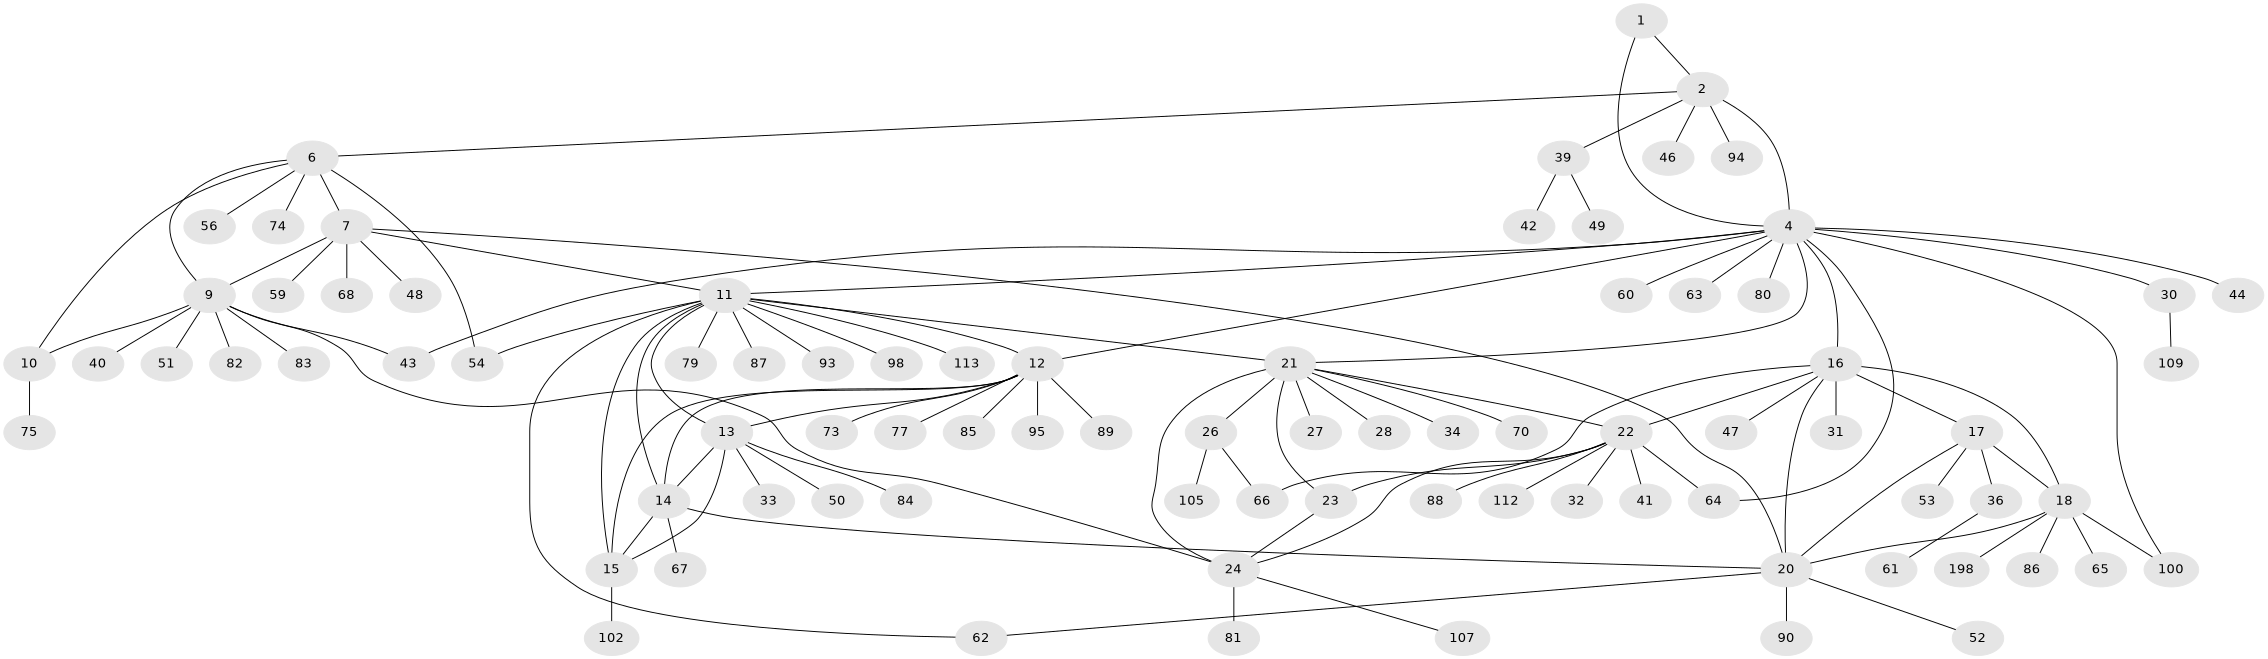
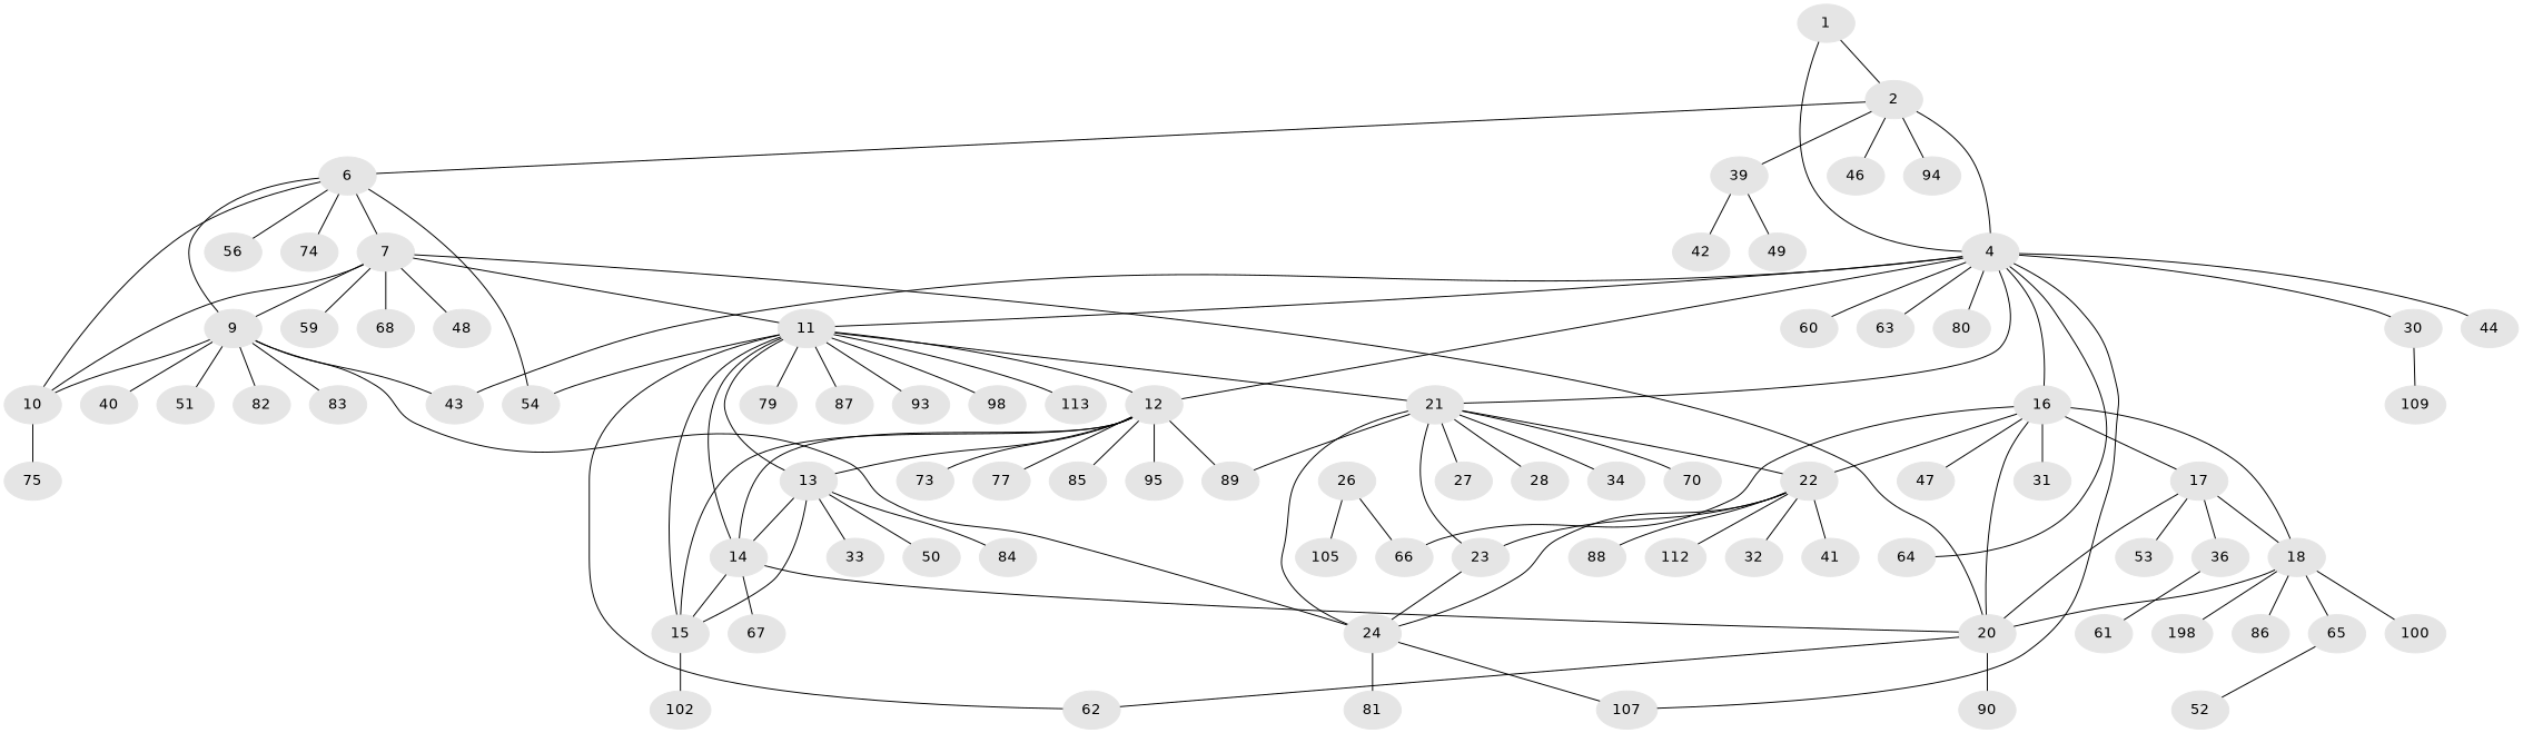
  graph {
    fontname="DejaVu Sans"
    node [color=gray90 fontname="DejaVu Sans" style=filled]
    edge [fontname="DejaVu Sans"]
    1 [super="+71"]
    2 [super="+3"]
    4 [super="+5"]
    6 [super="+103"]
    39 [super="+101"]
    46
    94
    11 [super="+106"]
    12 [super="+45"]
    16 [super="+72"]
    21 [super="+25"]
    30 [super="+37"]
    43
    44
    60
    63
    64
    80
    107
    7 [super="+8"]
    9 [super="+29"]
    10 [super="+38"]
    54 [super="+57"]
    56
    74 [super="+111"]
    42
    49
    13 [super="+78"]
    14 [super="+58"]
    15 [super="+99"]
    62
    79
    87 [super="+110"]
    93
    98
    113
    73
    77
    85 [super="+104"]
    89
    95
    20 [super="+76"]
    17 [super="+19"]
    18 [super="+55"]
    22 [super="+69"]
    31
    47 [super="+97"]
    66
    24 [super="+114"]
    23 [super="+92"]
    26
    27
    28
    34 [super="+91"]
    70
    109
    48
    59
    68
    40
    51
    82
    83
    75
    52
    90
    81
    33
    50
    84
    67
    102
    36 [super="+96"]
    53
    65
    86
    100
    n78 [label=198]
    32 [super="+35"]
    41
    88
    112
    61
    105
    1 -- 2 [weight=2]
    1 -- 4 [weight=2]
    2 -- 4 [weight=4]
    2 -- 6
    2 -- 39
    2 -- 46
    2 -- 94
    4 -- 11
    4 -- 12
    4 -- 16
    4 -- 21
    4 -- 30
    4 -- 43
    4 -- 44
    4 -- 60
    4 -- 63
    4 -- 64
    4 -- 80
-   4 -- 100
+   4 -- 107
    6 -- 7 [weight=2]
    6 -- 9
    6 -- 10
    6 -- 54
    6 -- 56
    6 -- 74
    39 -- 42
    39 -- 49
    11 -- 12
    11 -- 21
    11 -- 54
    11 -- 13
    11 -- 14
    11 -- 15
    11 -- 62
    11 -- 79
    11 -- 87
    11 -- 93
    11 -- 98
    11 -- 113
    12 -- 13
    12 -- 14
    12 -- 15
    12 -- 73
    12 -- 77
    12 -- 85
    12 -- 89
    12 -- 95
    16 -- 20
    16 -- 17 [weight=2]
    16 -- 18
    16 -- 22
    16 -- 31
    16 -- 47
    16 -- 66
    21 -- 22 [weight=2]
    21 -- 24 [weight=2]
    21 -- 23 [weight=2]
-   21 -- 26
+   21 -- 89
    21 -- 27
    21 -- 28
    21 -- 34
    21 -- 70
    30 -- 109
    7 -- 11
    7 -- 9 [weight=2]
+   7 -- 10 [weight=2]
    7 -- 20
    7 -- 48
    7 -- 59
    7 -- 68
    9 -- 43
    9 -- 10
    9 -- 24
    9 -- 40
    9 -- 51
    9 -- 82
    9 -- 83
    10 -- 75
    13 -- 14
    13 -- 15
    13 -- 33
    13 -- 50
    13 -- 84
    14 -- 15
    14 -- 20
    14 -- 67
    15 -- 102
    20 -- 62
-   20 -- 52
+   65 -- 52
    20 -- 90
    17 -- 20 [weight=2]
    17 -- 18 [weight=2]
    17 -- 36
    17 -- 53
    18 -- 20
    18 -- 65
    18 -- 86
    18 -- 100
    18 -- n78
-   22 -- 64
    22 -- 24
    22 -- 23
    22 -- 32
    22 -- 41
    22 -- 88
    22 -- 112
    24 -- 107
    24 -- 81
    23 -- 24
    26 -- 66
    26 -- 105
    36 -- 61
  }
